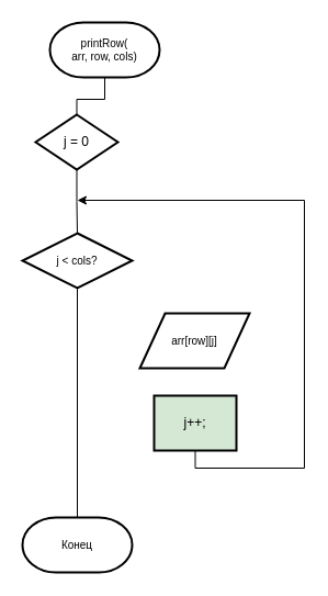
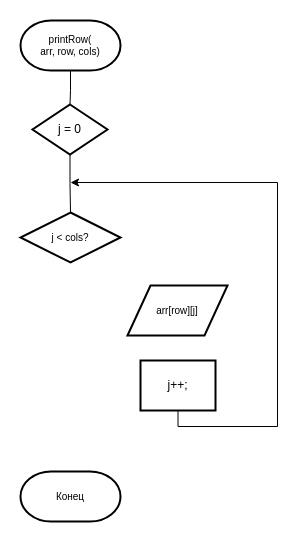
  <mxCell id="0" />
  <mxCell id="1" parent="0" />
  <mxCell id="2" value="" style="edgeStyle=orthogonalEdgeStyle;rounded=0;orthogonalLoop=1;jettySize=auto;html=1;endArrow=none;endFill=0;" edge="1" parent="1" source="3" target="5"><mxGeometry relative="1" as="geometry" /></mxCell>
- <mxCell id="3" value="printRow(&lt;br&gt;arr, row, cols)" style="strokeWidth=2;html=1;shape=mxgraph.flowchart.terminator;whiteSpace=wrap;fontSize=10;" vertex="1" parent="1"><mxGeometry x="45" y="20" width="100" height="50" as="geometry" /></mxCell>
+ <mxCell id="3" value="printRow(&lt;br&gt;arr, row, cols)" style="strokeWidth=2;html=1;shape=mxgraph.flowchart.terminator;whiteSpace=wrap;fontSize=10;" vertex="1" parent="1"><mxGeometry x="20" y="20" width="100" height="50" as="geometry" /></mxCell>
  <mxCell id="4" value="" style="edgeStyle=orthogonalEdgeStyle;rounded=0;orthogonalLoop=1;jettySize=auto;html=1;endArrow=none;endFill=0;" edge="1" parent="1" source="5" target="7"><mxGeometry relative="1" as="geometry" /></mxCell>
  <mxCell id="5" value="j = 0" style="rhombus;whiteSpace=wrap;html=1;absoluteArcSize=1;arcSize=14;strokeWidth=2;" vertex="1" parent="1"><mxGeometry x="32" y="104" width="75" height="50" as="geometry" /></mxCell>
  <mxCell id="6" value="arr[row][j]" style="shape=parallelogram;html=1;strokeWidth=2;perimeter=parallelogramPerimeter;whiteSpace=wrap;rounded=0;arcSize=12;size=0.23;fontSize=10;" vertex="1" parent="1"><mxGeometry x="127" y="285" width="100" height="50" as="geometry" /></mxCell>
  <mxCell id="7" value="j &amp;lt; cols?" style="strokeWidth=2;html=1;shape=mxgraph.flowchart.decision;whiteSpace=wrap;fontSize=10;" vertex="1" parent="1"><mxGeometry x="20" y="212" width="100" height="50" as="geometry" /></mxCell>
- <mxCell id="8" value="j++;" style="rounded=0;whiteSpace=wrap;html=1;absoluteArcSize=1;arcSize=14;strokeWidth=2;fillColor=#d5e8d4;" vertex="1" parent="1"><mxGeometry x="140" y="360" width="75" height="50" as="geometry" /></mxCell>
+ <mxCell id="8" value="j++;" style="rounded=0;whiteSpace=wrap;html=1;absoluteArcSize=1;arcSize=14;strokeWidth=2;" vertex="1" parent="1"><mxGeometry x="140" y="360" width="75" height="50" as="geometry" /></mxCell>
  <mxCell id="9" style="edgeStyle=orthogonalEdgeStyle;rounded=0;orthogonalLoop=1;jettySize=auto;html=1;exitX=0.5;exitY=1;exitDx=0;exitDy=0;" edge="1" parent="1" source="8"><mxGeometry relative="1" as="geometry"><mxPoint x="70" y="182" as="targetPoint" /><Array as="points"><mxPoint x="178" y="426" /><mxPoint x="277" y="426" /><mxPoint x="277" y="182" /></Array></mxGeometry></mxCell>
  <mxCell id="10" value="Конец" style="strokeWidth=2;html=1;shape=mxgraph.flowchart.terminator;whiteSpace=wrap;fontSize=10;" vertex="1" parent="1"><mxGeometry x="20" y="471" width="100" height="50" as="geometry" /></mxCell>
- <mxCell id="11" style="edgeStyle=orthogonalEdgeStyle;rounded=0;orthogonalLoop=1;jettySize=auto;html=1;entryX=0.5;entryY=0;entryDx=0;entryDy=0;entryPerimeter=0;endArrow=none;endFill=0;" edge="1" parent="1" source="7" target="10"><mxGeometry relative="1" as="geometry" /></mxCell>
